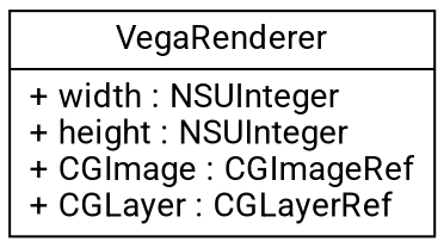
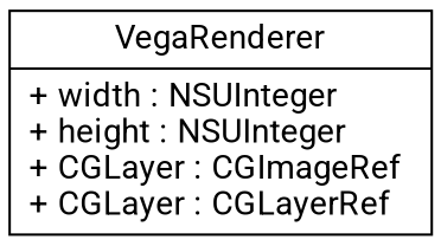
  digraph {
    fontname=Roboto
    fontsize=12
-   n1 [label="{VegaRenderer|+ width : NSUInteger\l+ height : NSUInteger\l+ CGImage : CGImageRef\l+ CGLayer : CGLayerRef\l}" shape=record fontname=Roboto]
+   n1 [label="{VegaRenderer|+ width : NSUInteger\l+ height : NSUInteger\l+ CGLayer : CGImageRef\l+ CGLayer : CGLayerRef\l}" shape=record fontname=Roboto]
  }
